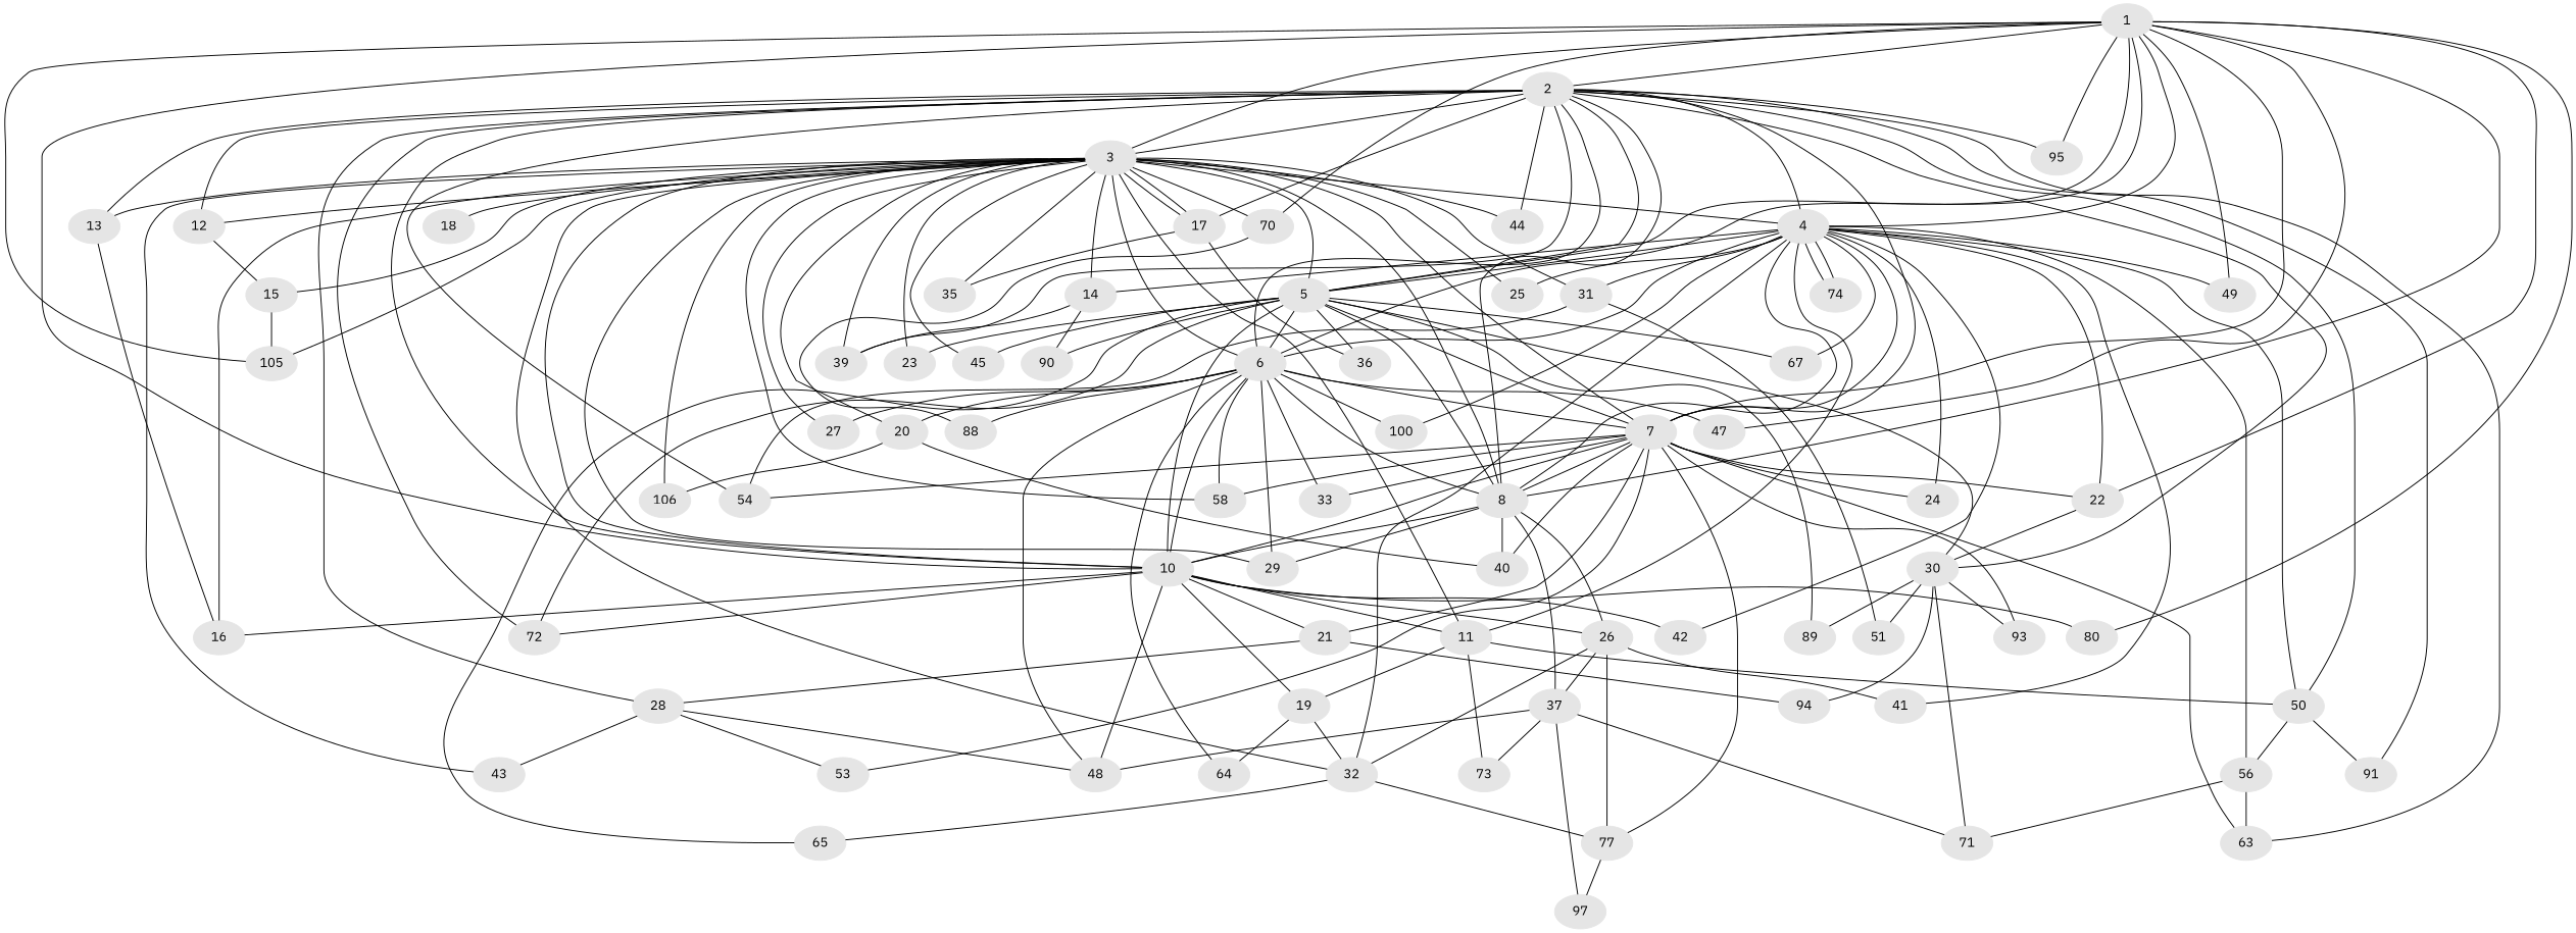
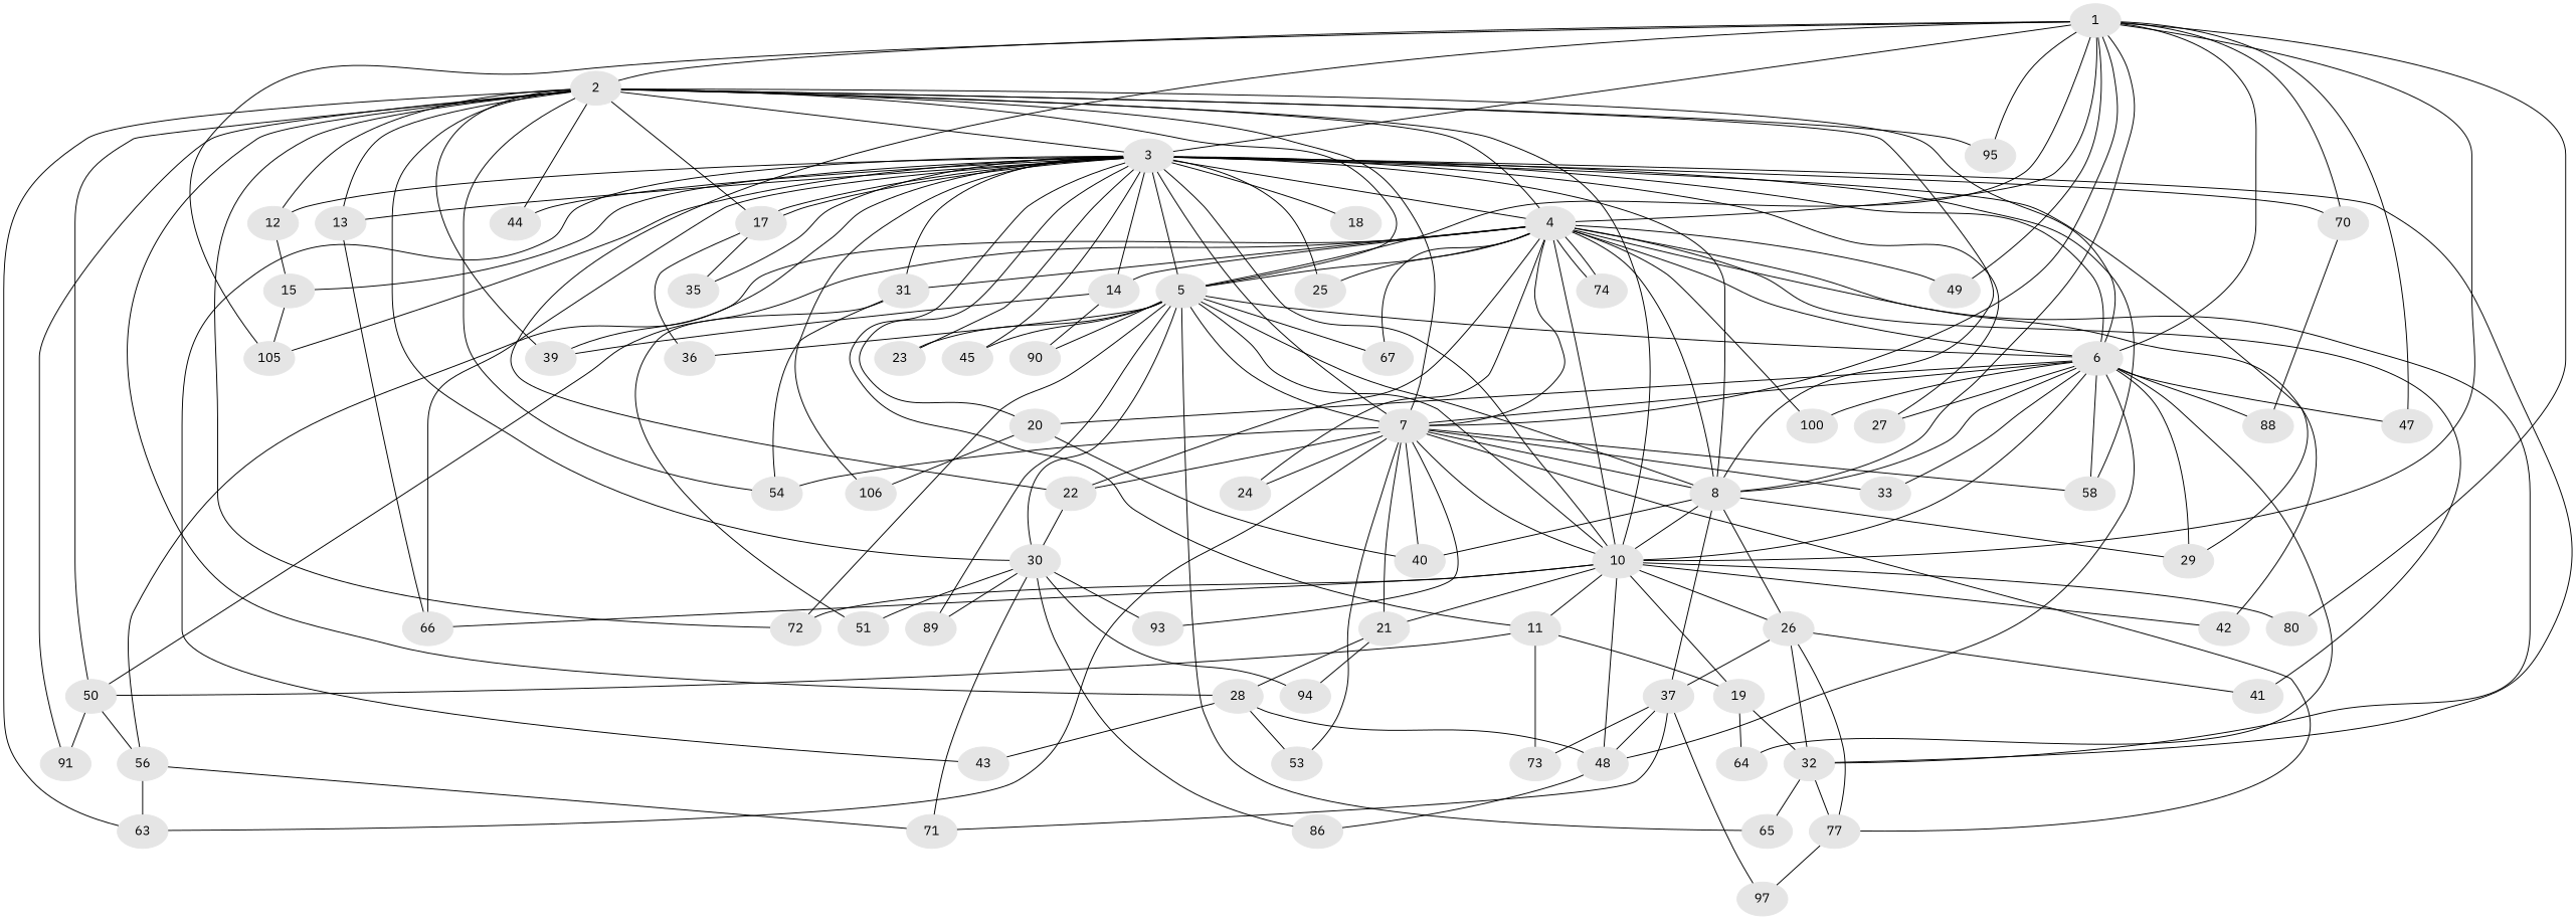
  graph {
    fontname="IBM Plex Sans"
    node [color=gray90 fontname="IBM Plex Sans" style=filled]
    edge [fontname="IBM Plex Sans"]
    1 [super="+62"]
    2 [super="+66"]
    3 [super="+9"]
    4 [super="+76"]
    5 [super="+55"]
    6 [super="+84"]
    7 [super="+92"]
    8 [super="+79"]
    10 [super="+46"]
    22
    47
    49
    70
    80
    95
    105
    12
    13
    17 [super="+85"]
    28 [super="+101"]
    30 [super="+38"]
    39 [super="+69"]
    44
    50 [super="+103"]
    54 [super="+82"]
    63 [super="+68"]
    72 [super="+96"]
    91
    11
    14
    15 [super="+108"]
-   16 [super="+104"]
+   16 [super="+104" label=66]
    18
    20 [super="+59"]
    23
    25
    27
    29 [super="+81"]
    31 [super="+34"]
    32 [super="+61"]
    35
    43
    45
    58 [super="+60"]
    106
    24
    41
    42
    56 [super="+107"]
    67
    74
    100
    36
    65
    89
    90
    33
    48 [super="+52"]
    64
    88
    21 [super="+83"]
    40 [super="+87"]
    53
    77
    93
    26
    37 [super="+78"]
    19 [super="+102"]
    94
    51
    71
+   86
    73 [super="+98"]
    97
    1 -- 2
    1 -- 3 [weight=2]
    1 -- 4
    1 -- 5
    1 -- 6
    1 -- 7
    1 -- 8
    1 -- 10
    1 -- 22
    1 -- 47
    1 -- 49
    1 -- 70
    1 -- 80
    1 -- 95
    1 -- 105
    2 -- 3 [weight=3]
    2 -- 4
    2 -- 5
    2 -- 6
    2 -- 7
    2 -- 8
    2 -- 10
    2 -- 95
    2 -- 12
    2 -- 13
    2 -- 17
    2 -- 28 [weight=2]
    2 -- 30
    2 -- 39
    2 -- 44
    2 -- 50
    2 -- 54
    2 -- 63
    2 -- 72
    2 -- 91
    3 -- 4 [weight=2]
    3 -- 5 [weight=2]
    3 -- 6 [weight=2]
    3 -- 7 [weight=2]
    3 -- 8 [weight=2]
    3 -- 10 [weight=2]
    3 -- 70
    3 -- 105
    3 -- 12
    3 -- 13
    3 -- 17
    3 -- 17
    3 -- 39
    3 -- 44
    3 -- 11
    3 -- 14
    3 -- 15
    3 -- 16
    3 -- 18 [weight=2]
    3 -- 20
    3 -- 23
    3 -- 25
    3 -- 27
    3 -- 29
    3 -- 31 [weight=2]
    3 -- 32
    3 -- 35
    3 -- 43
    3 -- 45
    3 -- 58
    3 -- 106
    4 -- 5 [weight=2]
    4 -- 6
    4 -- 7
    4 -- 8 [weight=2]
-   4 -- 11 [weight=2]
+   4 -- 10 [weight=2]
    4 -- 22
    4 -- 49
    4 -- 50
    4 -- 14
    4 -- 25
    4 -- 31
    4 -- 32
    4 -- 24
    4 -- 41
    4 -- 42
    4 -- 56
    4 -- 67
    4 -- 74
    4 -- 74
    4 -- 100
    5 -- 6
    5 -- 7
    5 -- 8
    5 -- 10
    5 -- 30
    5 -- 72
    5 -- 23
    5 -- 45
    5 -- 67
    5 -- 36
    5 -- 65
    5 -- 89
    5 -- 90
    6 -- 7
    6 -- 8
    6 -- 10
    6 -- 47
    6 -- 20 [weight=2]
    6 -- 27
    6 -- 29
    6 -- 58
    6 -- 100
    6 -- 33
    6 -- 48
    6 -- 64
    6 -- 88
    7 -- 8
    7 -- 10
    7 -- 22
    7 -- 54
    7 -- 63
    7 -- 58
    7 -- 24
    7 -- 33
    7 -- 21 [weight=2]
    7 -- 40
    7 -- 53
    7 -- 77
    7 -- 93
    8 -- 10
    8 -- 29
    8 -- 40
    8 -- 26
    8 -- 37
    10 -- 80
    10 -- 72
    10 -- 11
    10 -- 16
    10 -- 42
    10 -- 48
    10 -- 21
    10 -- 26
    10 -- 19
    22 -- 30
    70 -- 88
    12 -- 15
    13 -- 16
    17 -- 35
    17 -- 36
    28 -- 43
    28 -- 48
    28 -- 53
    30 -- 89
    30 -- 93
    30 -- 94
    30 -- 51
    30 -- 71
+   30 -- 86
    50 -- 91
    50 -- 56
    11 -- 50
    11 -- 19
    11 -- 73
    14 -- 39
    14 -- 90
    15 -- 105
    20 -- 106
    20 -- 40
    31 -- 54
    31 -- 51
    32 -- 65
    32 -- 77
    56 -- 63
    56 -- 71
+   48 -- 86
    21 -- 28
    21 -- 94
    77 -- 97
    26 -- 32
    26 -- 41
    26 -- 77
    26 -- 37
    37 -- 48
    37 -- 71
    37 -- 73
    37 -- 97
    19 -- 32
    19 -- 64
  }
